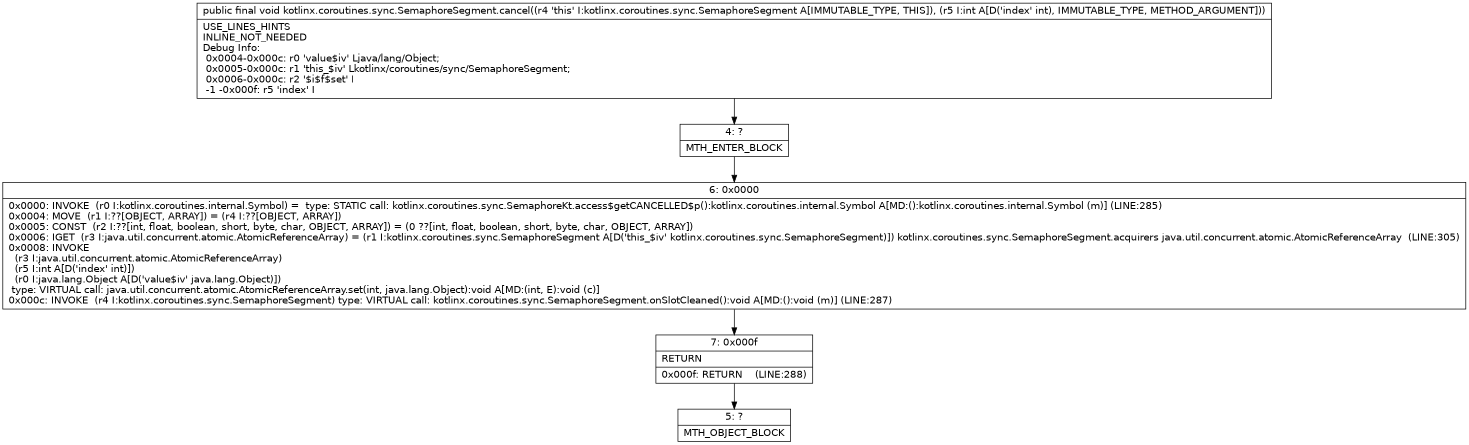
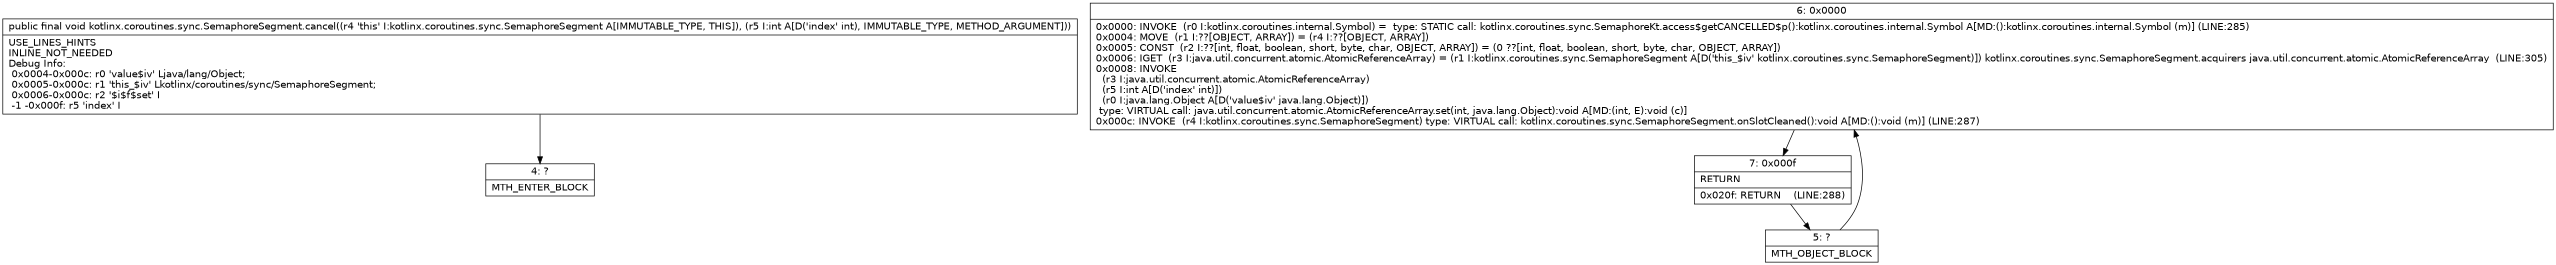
  digraph {
    fontname="DejaVu Sans"
    node [fontname="DejaVu Sans" shape=record]
    edge [fontname="DejaVu Sans"]
    n1 [label="{4\:\ ?|MTH_ENTER_BLOCK\l}"]
    n2 [label="{6\:\ 0x0000|0x0000: INVOKE  (r0 I:kotlinx.coroutines.internal.Symbol) =  type: STATIC call: kotlinx.coroutines.sync.SemaphoreKt.access$getCANCELLED$p():kotlinx.coroutines.internal.Symbol A[MD:():kotlinx.coroutines.internal.Symbol (m)] (LINE:285)\l0x0004: MOVE  (r1 I:??[OBJECT, ARRAY]) = (r4 I:??[OBJECT, ARRAY]) \l0x0005: CONST  (r2 I:??[int, float, boolean, short, byte, char, OBJECT, ARRAY]) = (0 ??[int, float, boolean, short, byte, char, OBJECT, ARRAY]) \l0x0006: IGET  (r3 I:java.util.concurrent.atomic.AtomicReferenceArray) = (r1 I:kotlinx.coroutines.sync.SemaphoreSegment A[D('this_$iv' kotlinx.coroutines.sync.SemaphoreSegment)]) kotlinx.coroutines.sync.SemaphoreSegment.acquirers java.util.concurrent.atomic.AtomicReferenceArray  (LINE:305)\l0x0008: INVOKE  \l  (r3 I:java.util.concurrent.atomic.AtomicReferenceArray)\l  (r5 I:int A[D('index' int)])\l  (r0 I:java.lang.Object A[D('value$iv' java.lang.Object)])\l type: VIRTUAL call: java.util.concurrent.atomic.AtomicReferenceArray.set(int, java.lang.Object):void A[MD:(int, E):void (c)]\l0x000c: INVOKE  (r4 I:kotlinx.coroutines.sync.SemaphoreSegment) type: VIRTUAL call: kotlinx.coroutines.sync.SemaphoreSegment.onSlotCleaned():void A[MD:():void (m)] (LINE:287)\l}"]
-   n3 [label="{7\:\ 0x000f|RETURN\l|0x000f: RETURN    (LINE:288)\l}"]
+   n3 [label="{7\:\ 0x000f|RETURN\l|0x020f: RETURN    (LINE:288)\l}"]
    n4 [label="{5\:\ ?|MTH_OBJECT_BLOCK\l}"]
    n5 [label="{public final void kotlinx.coroutines.sync.SemaphoreSegment.cancel((r4 'this' I:kotlinx.coroutines.sync.SemaphoreSegment A[IMMUTABLE_TYPE, THIS]), (r5 I:int A[D('index' int), IMMUTABLE_TYPE, METHOD_ARGUMENT]))  | USE_LINES_HINTS\lINLINE_NOT_NEEDED\lDebug Info:\l  0x0004\-0x000c: r0 'value$iv' Ljava\/lang\/Object;\l  0x0005\-0x000c: r1 'this_$iv' Lkotlinx\/coroutines\/sync\/SemaphoreSegment;\l  0x0006\-0x000c: r2 '$i$f$set' I\l  \-1 \-0x000f: r5 'index' I\l}"]
-   n1 -> n2
+   n4 -> n2
    n2 -> n3
    n3 -> n4
    n5 -> n1
  }
